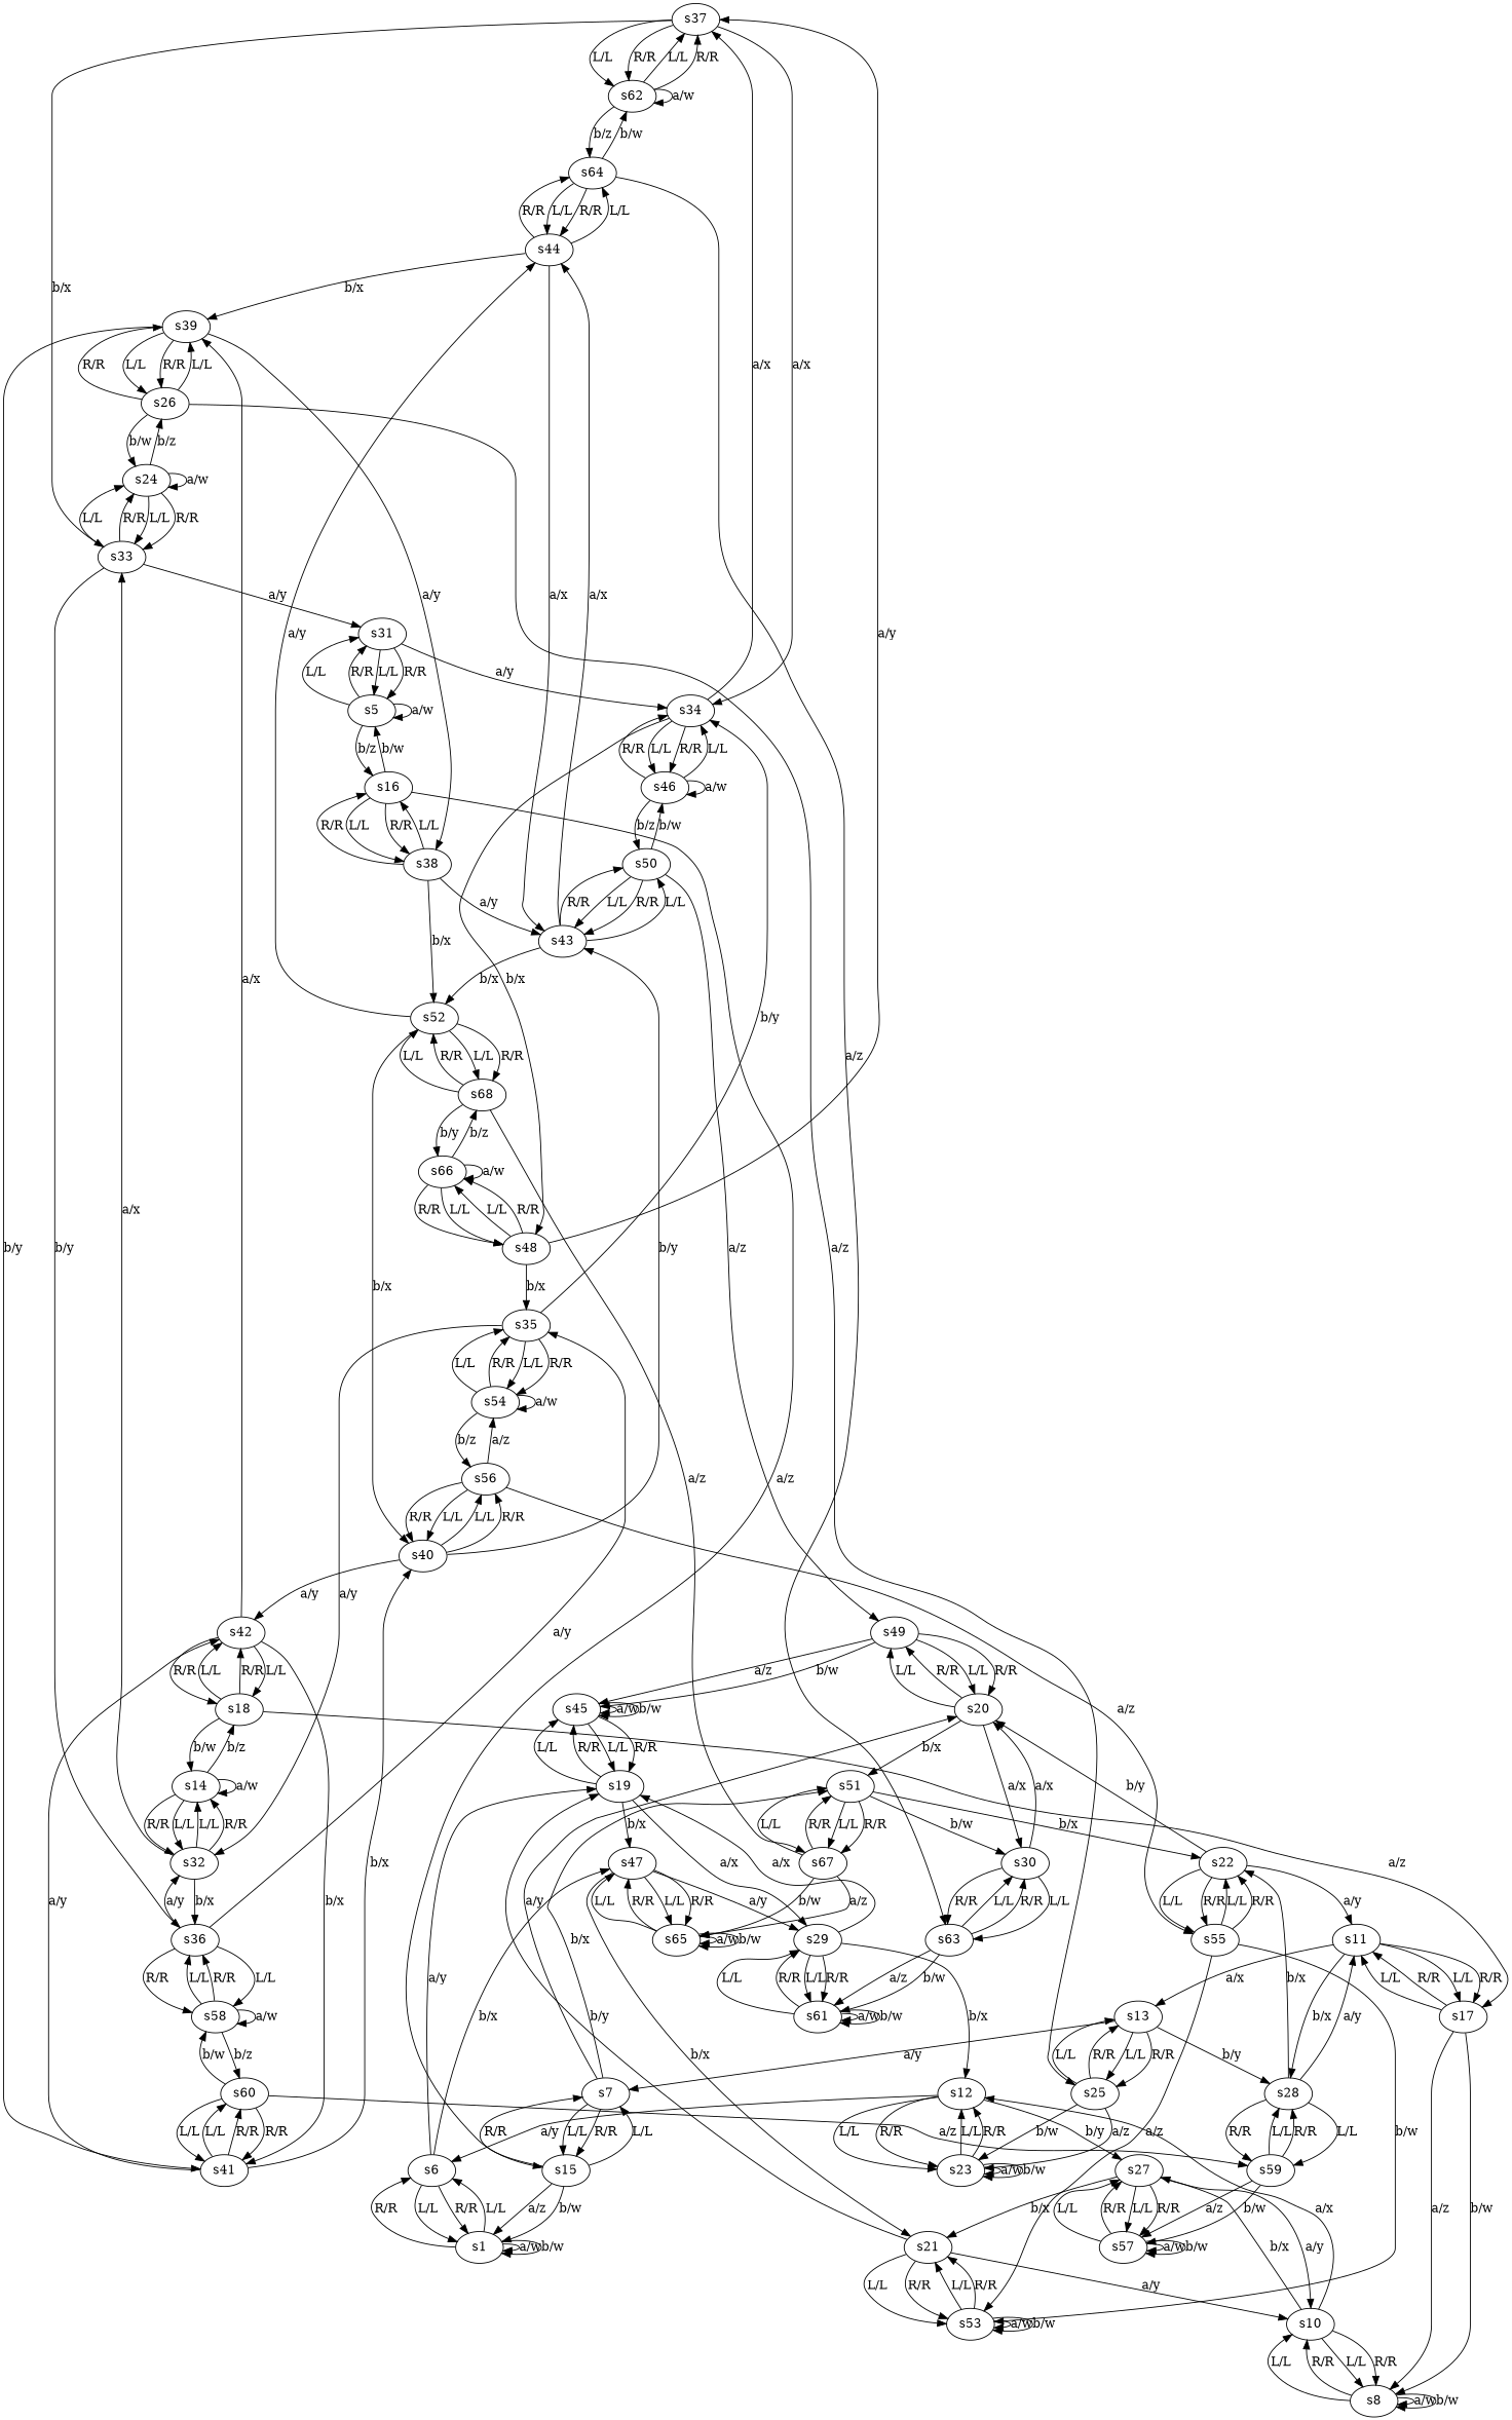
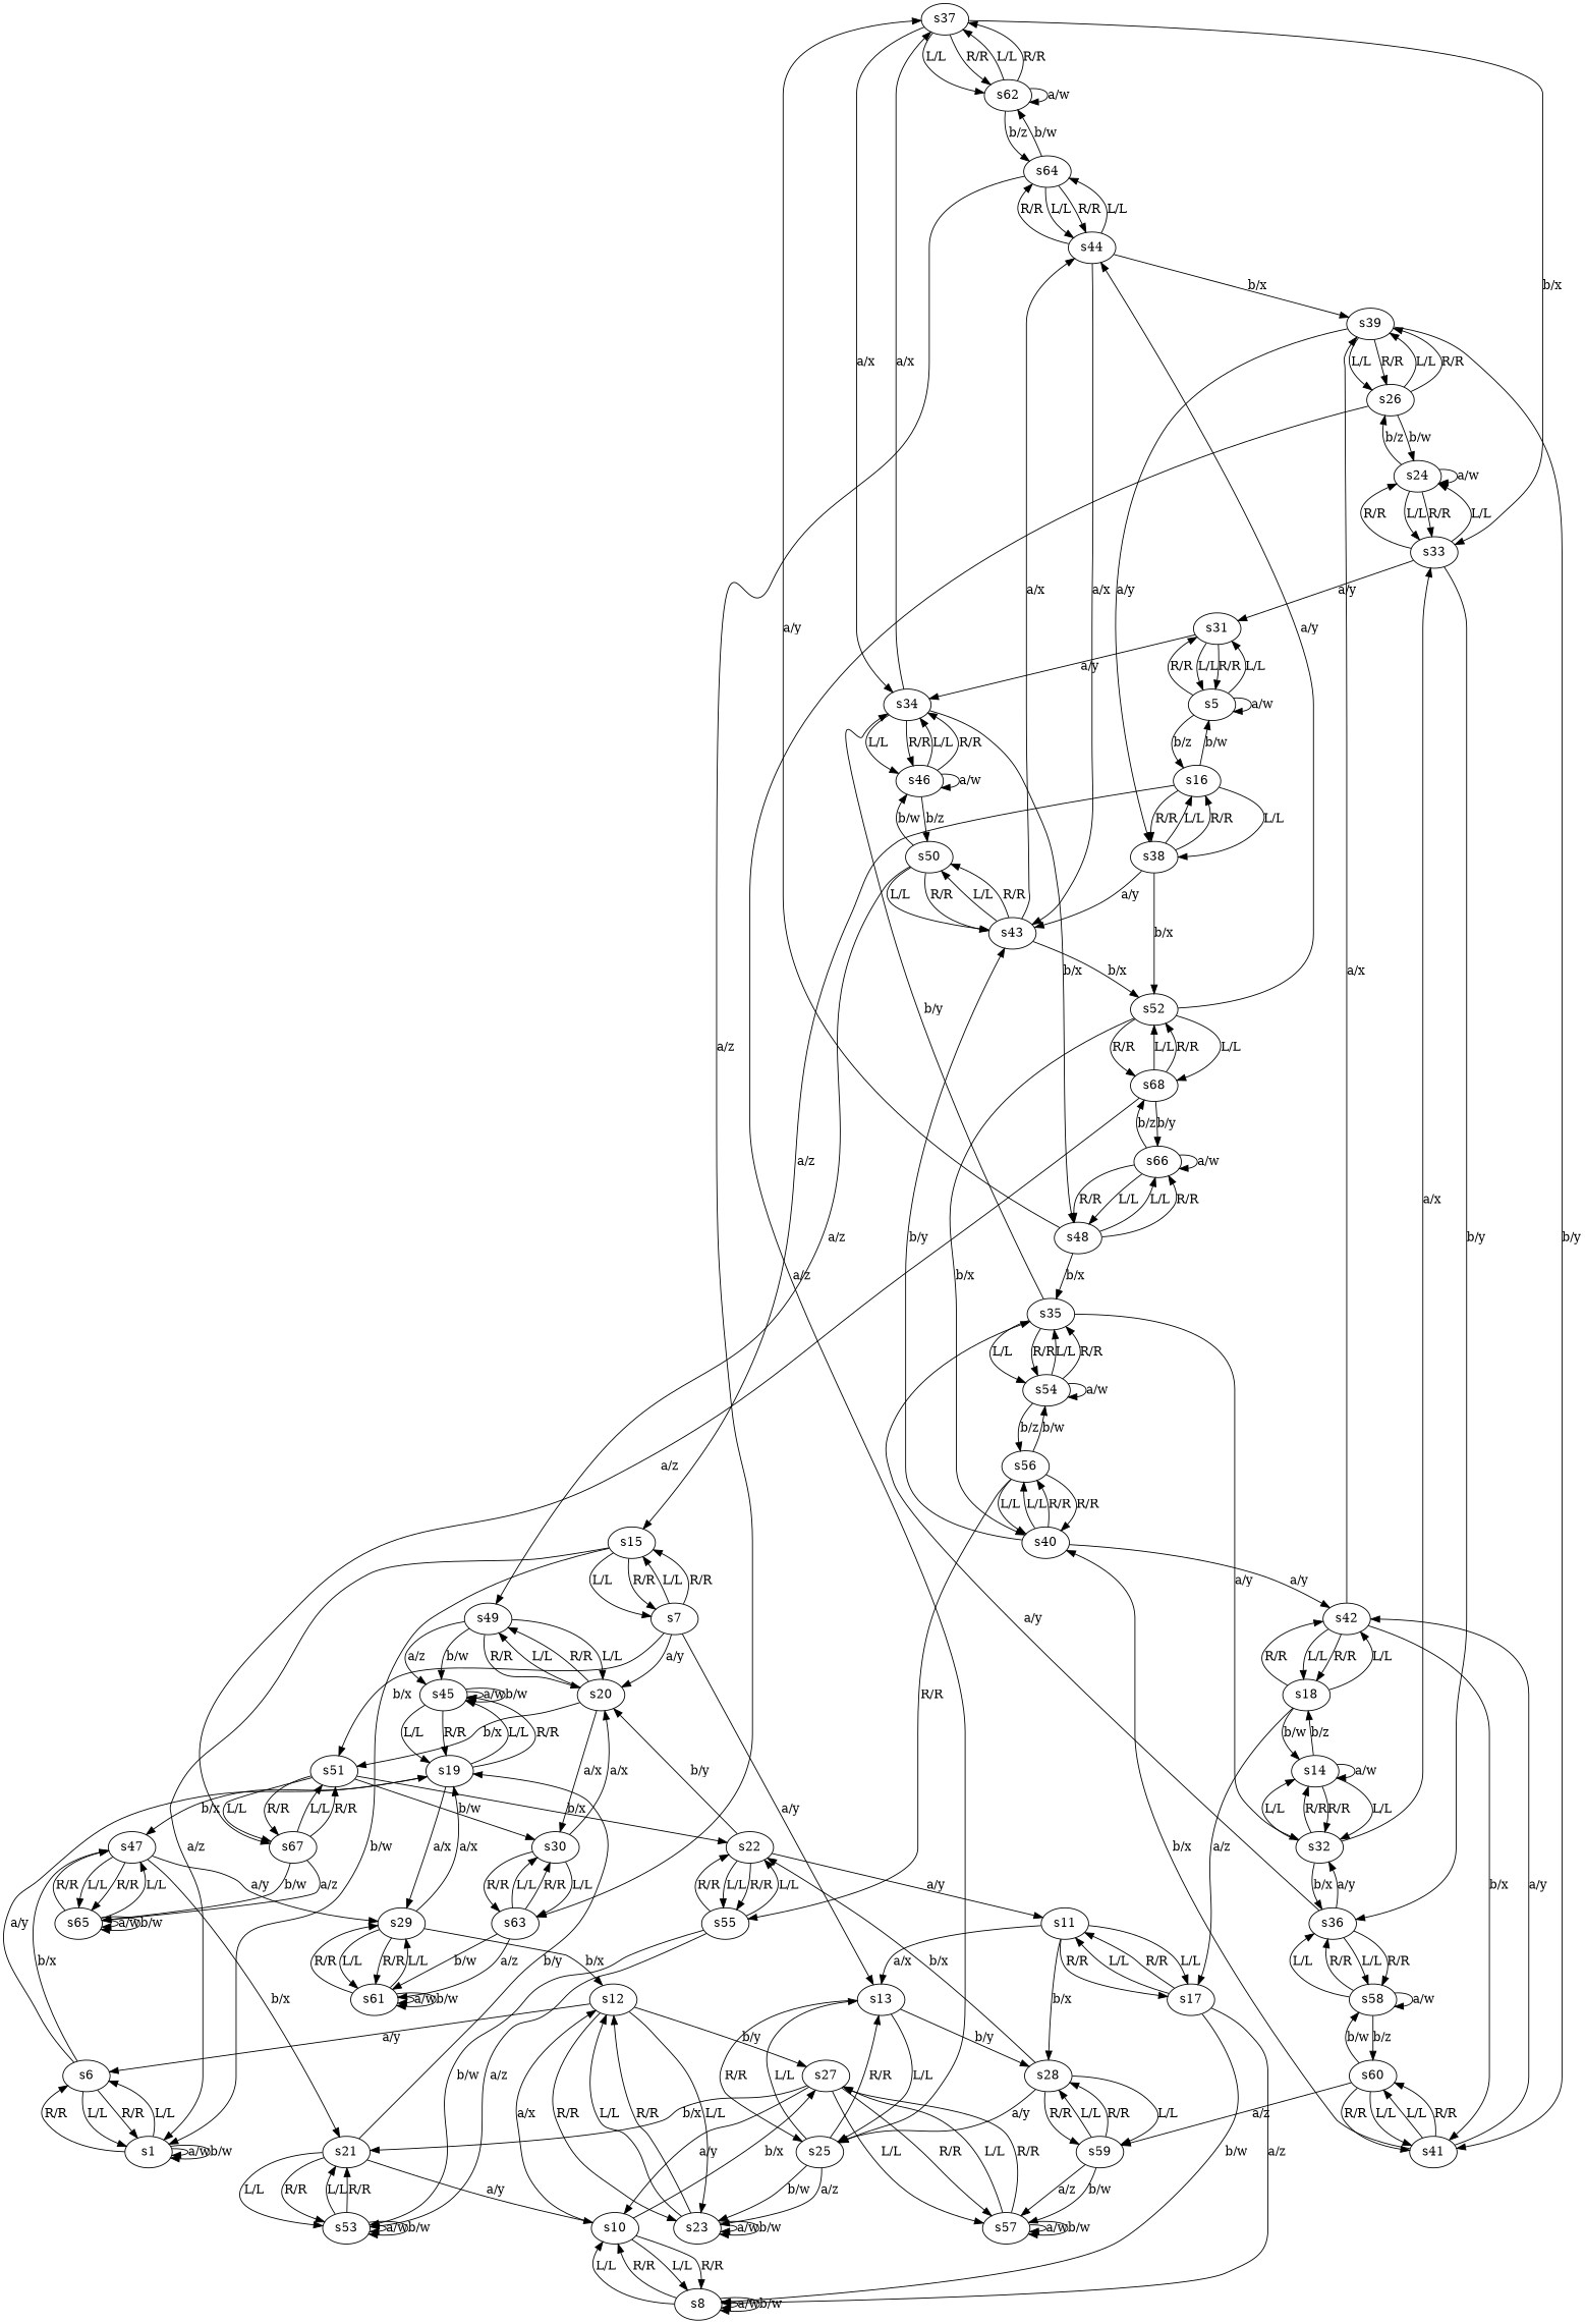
  digraph {
    s37
    s62
    s34
    s33
    s64
    s48
    s46
    s31
    s24
    s36
    s63
    s44
    s35
    s66
    s50
    s5
    s26
    s32
    s58
    s1
    s6
    s19
    s47
    s45
    s29
    s21
    s65
    s16
    s15
    s38
    s7
    s43
    s52
    s12
    s61
    s10
    s53
    s20
    s51
    s49
    s30
    s22
    s67
    s11
    s55
    s8
    s27
    s23
    s57
    s17
    s13
    s28
    s25
    s59
    s14
    s18
    s42
    s39
    s41
    s40
    s68
    s60
    s54
    s56
    s37 -> s62 [label="L/L"]
    s37 -> s62 [label="R/R"]
    s37 -> s34 [label="a/x"]
    s37 -> s33 [label="b/x"]
    s62 -> s37 [label="L/L"]
    s62 -> s37 [label="R/R"]
    s62 -> s62 [label="a/w"]
    s62 -> s64 [label="b/z"]
    s34 -> s37 [label="a/x"]
    s34 -> s48 [label="b/x"]
    s34 -> s46 [label="L/L"]
    s34 -> s46 [label="R/R"]
    s33 -> s31 [label="a/y"]
    s33 -> s24 [label="L/L"]
    s33 -> s24 [label="R/R"]
    s33 -> s36 [label="b/y"]
    s64 -> s62 [label="b/w"]
    s64 -> s63 [label="a/z"]
    s64 -> s44 [label="L/L"]
    s64 -> s44 [label="R/R"]
    s48 -> s37 [label="a/y"]
    s48 -> s35 [label="b/x"]
    s48 -> s66 [label="L/L"]
    s48 -> s66 [label="R/R"]
    s46 -> s34 [label="L/L"]
    s46 -> s34 [label="R/R"]
    s46 -> s46 [label="a/w"]
    s46 -> s50 [label="b/z"]
    s31 -> s34 [label="a/y"]
    s31 -> s5 [label="L/L"]
    s31 -> s5 [label="R/R"]
    s24 -> s33 [label="L/L"]
    s24 -> s33 [label="R/R"]
    s24 -> s24 [label="a/w"]
    s24 -> s26 [label="b/z"]
    s36 -> s35 [label="a/y"]
    s36 -> s32 [label="a/y"]
    s36 -> s58 [label="L/L"]
    s36 -> s58 [label="R/R"]
    s63 -> s61 [label="a/z"]
    s63 -> s61 [label="b/w"]
    s63 -> s30 [label="L/L"]
    s63 -> s30 [label="R/R"]
    s44 -> s64 [label="L/L"]
    s44 -> s64 [label="R/R"]
    s44 -> s43 [label="a/x"]
    s44 -> s39 [label="b/x"]
    s35 -> s34 [label="b/y"]
    s35 -> s32 [label="a/y"]
    s35 -> s54 [label="L/L"]
    s35 -> s54 [label="R/R"]
    s66 -> s48 [label="L/L"]
    s66 -> s48 [label="R/R"]
    s66 -> s66 [label="a/w"]
    s66 -> s68 [label="b/z"]
    s50 -> s46 [label="b/w"]
    s50 -> s43 [label="L/L"]
    s50 -> s43 [label="R/R"]
    s50 -> s49 [label="a/z"]
    s5 -> s31 [label="L/L"]
    s5 -> s31 [label="R/R"]
    s5 -> s5 [label="a/w"]
    s5 -> s16 [label="b/z"]
    s26 -> s24 [label="b/w"]
    s26 -> s25 [label="a/z"]
    s26 -> s39 [label="L/L"]
    s26 -> s39 [label="R/R"]
    s32 -> s33 [label="a/x"]
    s32 -> s36 [label="b/x"]
    s32 -> s14 [label="L/L"]
    s32 -> s14 [label="R/R"]
    s58 -> s36 [label="L/L"]
    s58 -> s36 [label="R/R"]
    s58 -> s58 [label="a/w"]
    s58 -> s60 [label="b/z"]
    s1 -> s1 [label="a/w"]
    s1 -> s1 [label="b/w"]
    s1 -> s6 [label="L/L"]
    s1 -> s6 [label="R/R"]
    s6 -> s1 [label="L/L"]
    s6 -> s1 [label="R/R"]
    s6 -> s19 [label="a/y"]
    s6 -> s47 [label="b/x"]
    s19 -> s47 [label="b/x"]
    s19 -> s45 [label="L/L"]
    s19 -> s45 [label="R/R"]
    s19 -> s29 [label="a/x"]
    s47 -> s29 [label="a/y"]
    s47 -> s21 [label="b/x"]
    s47 -> s65 [label="L/L"]
    s47 -> s65 [label="R/R"]
    s45 -> s19 [label="L/L"]
    s45 -> s19 [label="R/R"]
    s45 -> s45 [label="a/w"]
    s45 -> s45 [label="b/w"]
    s29 -> s19 [label="a/x"]
    s29 -> s12 [label="b/x"]
    s29 -> s61 [label="L/L"]
    s29 -> s61 [label="R/R"]
    s21 -> s19 [label="b/y"]
    s21 -> s10 [label="a/y"]
    s21 -> s53 [label="L/L"]
    s21 -> s53 [label="R/R"]
    s65 -> s47 [label="L/L"]
    s65 -> s47 [label="R/R"]
    s65 -> s65 [label="a/w"]
    s65 -> s65 [label="b/w"]
    s16 -> s5 [label="b/w"]
    s16 -> s15 [label="a/z"]
    s16 -> s38 [label="L/L"]
    s16 -> s38 [label="R/R"]
    s15 -> s1 [label="a/z"]
    s15 -> s1 [label="b/w"]
    s15 -> s7 [label="L/L"]
    s15 -> s7 [label="R/R"]
    s38 -> s16 [label="L/L"]
    s38 -> s16 [label="R/R"]
    s38 -> s43 [label="a/y"]
    s38 -> s52 [label="b/x"]
    s7 -> s15 [label="L/L"]
    s7 -> s15 [label="R/R"]
    s7 -> s20 [label="a/y"]
    s7 -> s51 [label="b/x"]
    s43 -> s44 [label="a/x"]
    s43 -> s50 [label="L/L"]
    s43 -> s50 [label="R/R"]
    s43 -> s52 [label="b/x"]
    s52 -> s44 [label="a/y"]
    s52 -> s40 [label="b/x"]
    s52 -> s68 [label="L/L"]
    s52 -> s68 [label="R/R"]
    s12 -> s6 [label="a/y"]
    s12 -> s27 [label="b/y"]
    s12 -> s23 [label="L/L"]
    s12 -> s23 [label="R/R"]
    s61 -> s29 [label="L/L"]
    s61 -> s29 [label="R/R"]
    s61 -> s61 [label="a/w"]
    s61 -> s61 [label="b/w"]
    s10 -> s12 [label="a/x"]
    s10 -> s8 [label="L/L"]
    s10 -> s8 [label="R/R"]
    s10 -> s27 [label="b/x"]
    s53 -> s21 [label="L/L"]
    s53 -> s21 [label="R/R"]
    s53 -> s53 [label="a/w"]
    s53 -> s53 [label="b/w"]
    s20 -> s51 [label="b/x"]
    s20 -> s49 [label="L/L"]
    s20 -> s49 [label="R/R"]
    s20 -> s30 [label="a/x"]
    s51 -> s30 [label="b/w"]
    s51 -> s22 [label="b/x"]
    s51 -> s67 [label="L/L"]
    s51 -> s67 [label="R/R"]
    s49 -> s45 [label="a/z"]
    s49 -> s45 [label="b/w"]
    s49 -> s20 [label="L/L"]
    s49 -> s20 [label="R/R"]
    s30 -> s63 [label="L/L"]
    s30 -> s63 [label="R/R"]
    s30 -> s20 [label="a/x"]
    s22 -> s20 [label="b/y"]
    s22 -> s11 [label="a/y"]
    s22 -> s55 [label="L/L"]
    s22 -> s55 [label="R/R"]
    s67 -> s65 [label="a/z"]
    s67 -> s65 [label="b/w"]
    s67 -> s51 [label="L/L"]
    s67 -> s51 [label="R/R"]
    s11 -> s17 [label="L/L"]
    s11 -> s17 [label="R/R"]
    s11 -> s13 [label="a/x"]
    s11 -> s28 [label="b/x"]
    s55 -> s53 [label="a/z"]
    s55 -> s53 [label="b/w"]
    s55 -> s22 [label="L/L"]
    s55 -> s22 [label="R/R"]
    s8 -> s10 [label="L/L"]
    s8 -> s10 [label="R/R"]
    s8 -> s8 [label="a/w"]
    s8 -> s8 [label="b/w"]
    s27 -> s21 [label="b/x"]
    s27 -> s10 [label="a/y"]
    s27 -> s57 [label="L/L"]
    s27 -> s57 [label="R/R"]
    s23 -> s12 [label="L/L"]
    s23 -> s12 [label="R/R"]
    s23 -> s23 [label="a/w"]
    s23 -> s23 [label="b/w"]
    s57 -> s27 [label="L/L"]
    s57 -> s27 [label="R/R"]
    s57 -> s57 [label="a/w"]
    s57 -> s57 [label="b/w"]
    s17 -> s11 [label="L/L"]
    s17 -> s11 [label="R/R"]
    s17 -> s8 [label="a/z"]
    s17 -> s8 [label="b/w"]
-   s13 -> s7 [label="a/y"]
+   s7 -> s13 [label="a/y"]
    s13 -> s28 [label="b/y"]
    s13 -> s25 [label="L/L"]
    s13 -> s25 [label="R/R"]
    s28 -> s22 [label="b/x"]
-   s28 -> s11 [label="a/y"]
+   s28 -> s25 [label="a/y"]
    s28 -> s59 [label="L/L"]
    s28 -> s59 [label="R/R"]
    s25 -> s23 [label="a/z"]
    s25 -> s23 [label="b/w"]
    s25 -> s13 [label="L/L"]
    s25 -> s13 [label="R/R"]
    s59 -> s57 [label="a/z"]
    s59 -> s57 [label="b/w"]
    s59 -> s28 [label="L/L"]
    s59 -> s28 [label="R/R"]
    s14 -> s32 [label="L/L"]
    s14 -> s32 [label="R/R"]
    s14 -> s14 [label="a/w"]
    s14 -> s18 [label="b/z"]
    s18 -> s17 [label="a/z"]
    s18 -> s14 [label="b/w"]
    s18 -> s42 [label="L/L"]
    s18 -> s42 [label="R/R"]
    s42 -> s18 [label="L/L"]
    s42 -> s18 [label="R/R"]
    s42 -> s39 [label="a/x"]
    s42 -> s41 [label="b/x"]
    s39 -> s26 [label="L/L"]
    s39 -> s26 [label="R/R"]
    s39 -> s38 [label="a/y"]
    s39 -> s41 [label="b/y"]
    s41 -> s42 [label="a/y"]
    s41 -> s40 [label="b/x"]
    s41 -> s60 [label="L/L"]
    s41 -> s60 [label="R/R"]
    s40 -> s43 [label="b/y"]
    s40 -> s42 [label="a/y"]
    s40 -> s56 [label="L/L"]
    s40 -> s56 [label="R/R"]
    s68 -> s66 [label="b/y"]
    s68 -> s52 [label="L/L"]
    s68 -> s52 [label="R/R"]
    s68 -> s67 [label="a/z"]
    s60 -> s58 [label="b/w"]
    s60 -> s59 [label="a/z"]
    s60 -> s41 [label="L/L"]
    s60 -> s41 [label="R/R"]
    s54 -> s35 [label="L/L"]
    s54 -> s35 [label="R/R"]
    s54 -> s54 [label="a/w"]
    s54 -> s56 [label="b/z"]
-   s56 -> s55 [label="a/z"]
+   s56 -> s55 [label="R/R"]
    s56 -> s40 [label="L/L"]
    s56 -> s40 [label="R/R"]
-   s56 -> s54 [label="a/z"]
+   s56 -> s54 [label="b/w"]
  }
